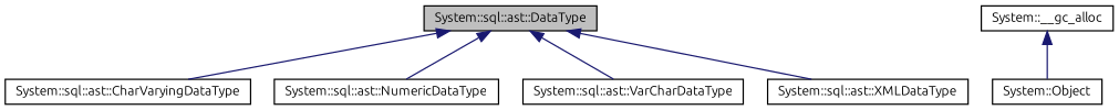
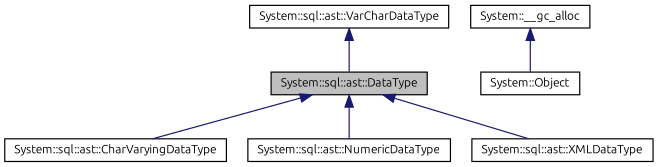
  digraph {
    fontname=Ubuntu
    rankdir=TB
    node [color=black fillcolor=white fontname=Ubuntu fontsize=10 shape=record style=filled]
    edge [color=midnightblue dir=back fontname=Ubuntu fontsize=10 labelfontname=Helvetica labelfontsize=10 style=solid]
    n1 [fillcolor=grey75 fontcolor=black height=0.2 label="System::sql::ast::DataType" width=0.4]
    n2 [height=0.2 label="System::sql::ast::CharVaryingDataType" width=0.4]
    n3 [height=0.2 label="System::sql::ast::NumericDataType" width=0.4]
    n4 [height=0.2 label="System::sql::ast::VarCharDataType" width=0.4]
    n5 [height=0.2 label="System::sql::ast::XMLDataType" width=0.4]
    n6 [height=0.2 label="System::Object" width=0.4]
    n7 [height=0.2 label="System::__gc_alloc" width=0.4]
    n1 -> n2
    n1 -> n3
-   n1 -> n4
+   n4 -> n1
    n1 -> n5
    n7 -> n6
  }
